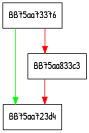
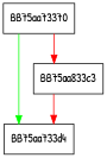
  digraph {
    fontname="Patrick Hand"
    splines=ortho
    node [fontname="Patrick Hand" shape=box]
    edge [color=red fontname="Patrick Hand"]
-   BB75aa73370 [label=BB75aa73376]
-   BB75aa733d4 [label=BB75aa723d4]
+   BB75aa73370
+   BB75aa733d4
    n3 [label=BB75aa833c3]
    BB75aa73370 -> BB75aa733d4 [color=green]
    BB75aa73370 -> n3
    n3 -> BB75aa733d4
  }
